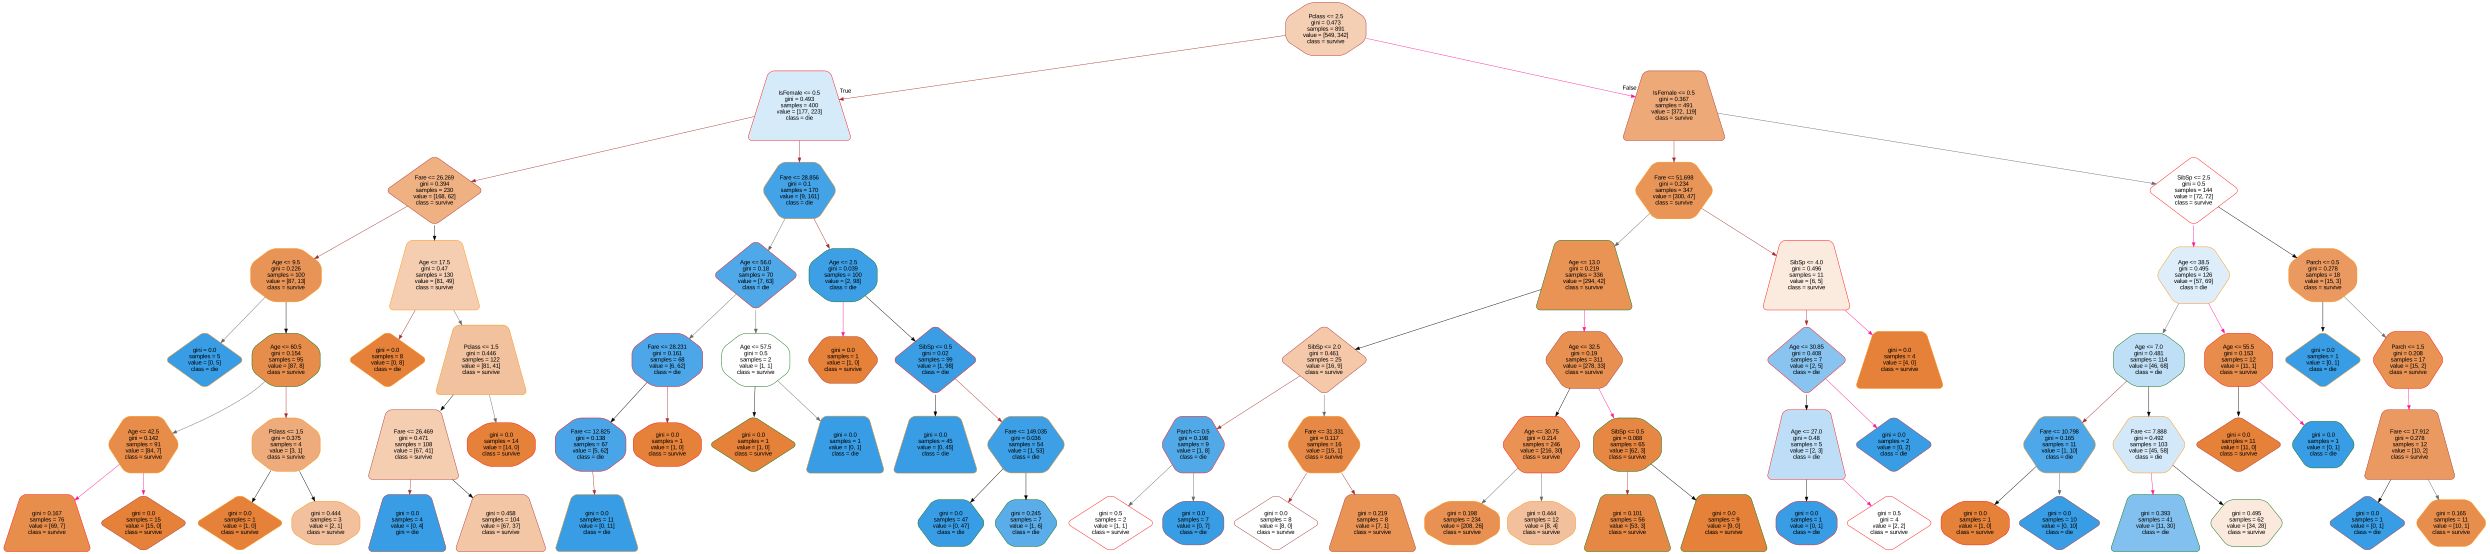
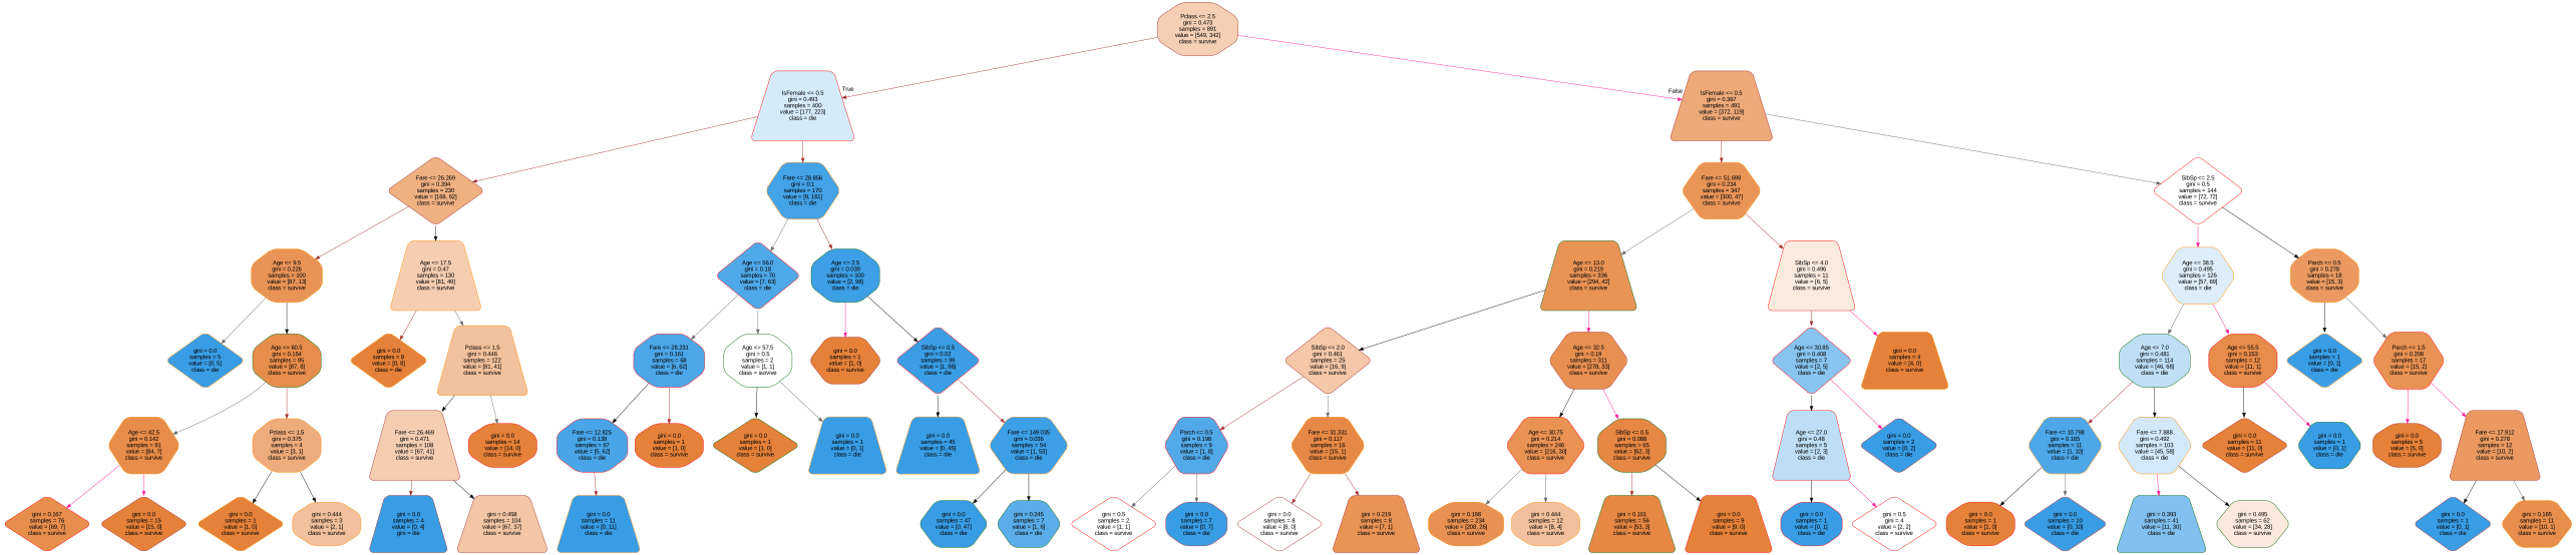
  digraph {
    fontname="Liberation Sans"
    node [color=darkorange fillcolor="#399de5" fontname="Liberation Sans" shape=octagon style="filled, rounded"]
    edge [color=black fontname="Liberation Sans"]
    n1 [color=brown fillcolor="#f5cfb4" label="Pclass <= 2.5\ngini = 0.473\nsamples = 891\nvalue = [549, 342]\nclass = survive"]
    n2 [color=red fillcolor="#d6ebfa" label="IsFemale <= 0.5\ngini = 0.493\nsamples = 400\nvalue = [177, 223]\nclass = die" shape=trapezium]
    n3 [color=brown fillcolor="#eda978" label="IsFemale <= 0.5\ngini = 0.367\nsamples = 491\nvalue = [372, 119]\nclass = survive" shape=trapezium]
    n4 [color=brown fillcolor="#efb082" label="Fare <= 26.269\ngini = 0.394\nsamples = 230\nvalue = [168, 62]\nclass = survive" shape=diamond]
    n5 [fillcolor="#44a2e6" label="Fare <= 28.856\ngini = 0.1\nsamples = 170\nvalue = [9, 161]\nclass = die" shape=hexagon]
    n6 [fillcolor="#e99558" label="Fare <= 51.698\ngini = 0.234\nsamples = 347\nvalue = [300, 47]\nclass = survive" shape=hexagon]
    n7 [color=red fillcolor="#ffffff" label="SibSp <= 2.5\ngini = 0.5\nsamples = 144\nvalue = [72, 72]\nclass = survive" shape=diamond]
    n8 [fillcolor="#e99457" label="Age <= 9.5\ngini = 0.226\nsamples = 100\nvalue = [87, 13]\nclass = survive"]
    n9 [fillcolor="#f5cdb1" label="Age <= 17.5\ngini = 0.47\nsamples = 130\nvalue = [81, 49]\nclass = survive" shape=trapezium]
    n10 [color=red fillcolor="#4fa8e8" label="Age <= 56.0\ngini = 0.18\nsamples = 70\nvalue = [7, 63]\nclass = die" shape=diamond]
    n11 [color=darkgreen fillcolor="#3d9fe6" label="Age <= 2.5\ngini = 0.039\nsamples = 100\nvalue = [2, 98]\nclass = die"]
    n12 [label="gini = 0.0\nsamples = 5\nvalue = [0, 5]\nclass = die" shape=diamond]
    n13 [color=darkgreen fillcolor="#e78d4b" label="Age <= 60.5\ngini = 0.154\nsamples = 95\nvalue = [87, 8]\nclass = survive"]
    n14 [fillcolor="#e58139" label="gini = 0.0\nsamples = 8\nvalue = [0, 8]\nclass = die" shape=diamond]
    n15 [fillcolor="#f2c19d" label="Pclass <= 1.5\ngini = 0.446\nsamples = 122\nvalue = [81, 41]\nclass = survive" shape=trapezium]
    n16 [fillcolor="#e78c49" label="Age <= 42.5\ngini = 0.142\nsamples = 91\nvalue = [84, 7]\nclass = survive" shape=hexagon]
    n17 [fillcolor="#eeab7b" label="Pclass <= 1.5\ngini = 0.375\nsamples = 4\nvalue = [3, 1]\nclass = survive"]
-   n18 [color=red fillcolor="#e88e4d" label="gini = 0.167\nsamples = 76\nvalue = [69, 7]\nclass = survive" shape=trapezium]
+   n18 [color=red fillcolor="#e88e4d" label="gini = 0.167\nsamples = 76\nvalue = [69, 7]\nclass = survive" shape=diamond]
    n19 [color=brown fillcolor="#e58139" label="gini = 0.0\nsamples = 15\nvalue = [15, 0]\nclass = survive" shape=diamond]
    n20 [fillcolor="#e58139" label="gini = 0.0\nsamples = 1\nvalue = [1, 0]\nclass = survive" shape=diamond]
    n21 [fillcolor="#f2c09c" label="gini = 0.444\nsamples = 3\nvalue = [2, 1]\nclass = survive"]
    n22 [color=brown fillcolor="#f5ceb2" label="Fare <= 26.469\ngini = 0.471\nsamples = 108\nvalue = [67, 41]\nclass = survive" shape=trapezium]
    n23 [color=red fillcolor="#e58139" label="gini = 0.0\nsamples = 14\nvalue = [14, 0]\nclass = survive"]
    n24 [color=brown label="gini = 0.0\nsamples = 4\nvalue = [0, 4]\ngini = die" shape=trapezium]
    n25 [color=brown fillcolor="#f3c7a6" label="gini = 0.458\nsamples = 104\nvalue = [67, 37]\nclass = survive" shape=trapezium]
    n26 [color=red fillcolor="#4ca6e8" label="Fare <= 28.231\ngini = 0.161\nsamples = 68\nvalue = [6, 62]\nclass = die"]
    n27 [color=darkgreen fillcolor="#ffffff" label="Age <= 57.5\ngini = 0.5\nsamples = 2\nvalue = [1, 1]\nclass = survive"]
    n28 [color=brown fillcolor="#e58139" label="gini = 0.0\nsamples = 1\nvalue = [1, 0]\nclass = survive" shape=hexagon]
    n29 [color=red fillcolor="#3b9ee5" label="SibSp <= 0.5\ngini = 0.02\nsamples = 99\nvalue = [1, 98]\nclass = die" shape=diamond]
    n30 [color=red fillcolor="#49a5e7" label="Fare <= 12.825\ngini = 0.138\nsamples = 67\nvalue = [5, 62]\nclass = die"]
    n31 [color=red fillcolor="#e58139" label="gini = 0.0\nsamples = 1\nvalue = [1, 0]\nclass = survive"]
    n32 [color=darkgreen fillcolor="#e58139" label="gini = 0.0\nsamples = 1\nvalue = [1, 0]\nclass = survive" shape=diamond]
    n33 [label="gini = 0.0\nsamples = 1\nvalue = [0, 1]\nclass = die" shape=trapezium]
    n34 [label="gini = 0.0\nsamples = 11\nvalue = [0, 11]\nclass = die" shape=trapezium]
    n35 [label="gini = 0.0\nsamples = 45\nvalue = [0, 45]\nclass = die" shape=trapezium]
    n36 [fillcolor="#3d9fe5" label="Fare <= 149.035\ngini = 0.036\nsamples = 54\nvalue = [1, 53]\nclass = die" shape=hexagon]
    n37 [color=darkgreen label="gini = 0.0\nsamples = 47\nvalue = [0, 47]\nclass = die" shape=hexagon]
    n38 [color=darkgreen fillcolor="#5aade9" label="gini = 0.245\nsamples = 7\nvalue = [1, 6]\nclass = die" shape=hexagon]
    n39 [color=darkgreen fillcolor="#e99355" label="Age <= 13.0\ngini = 0.219\nsamples = 336\nvalue = [294, 42]\nclass = survive" shape=trapezium]
    n40 [color=red fillcolor="#fbeade" label="SibSp <= 4.0\ngini = 0.496\nsamples = 11\nvalue = [6, 5]\nclass = survive" shape=trapezium]
    n41 [fillcolor="#ddeefa" label="Age <= 38.5\ngini = 0.495\nsamples = 126\nvalue = [57, 69]\nclass = die" shape=hexagon]
    n42 [fillcolor="#ea9a61" label="Parch <= 0.5\ngini = 0.278\nsamples = 18\nvalue = [15, 3]\nclass = survive"]
    n43 [color=brown fillcolor="#f4c8a8" label="SibSp <= 2.0\ngini = 0.461\nsamples = 25\nvalue = [16, 9]\nclass = survive" shape=diamond]
    n44 [color=brown fillcolor="#e89051" label="Age <= 32.5\ngini = 0.19\nsamples = 311\nvalue = [278, 33]\nclass = survive" shape=hexagon]
    n45 [color=red fillcolor="#88c4ef" label="Age <= 30.85\ngini = 0.408\nsamples = 7\nvalue = [2, 5]\nclass = die" shape=diamond]
    n46 [fillcolor="#e58139" label="gini = 0.0\nsamples = 4\nvalue = [4, 0]\nclass = survive" shape=trapezium]
    n47 [color=red fillcolor="#52a9e8" label="Parch <= 0.5\ngini = 0.198\nsamples = 9\nvalue = [1, 8]\nclass = die" shape=hexagon]
    n48 [fillcolor="#e78946" label="Fare <= 31.331\ngini = 0.117\nsamples = 16\nvalue = [15, 1]\nclass = survive" shape=hexagon]
    n49 [color=red fillcolor="#e99254" label="Age <= 30.75\ngini = 0.214\nsamples = 246\nvalue = [216, 30]\nclass = survive" shape=hexagon]
    n50 [color=darkgreen fillcolor="#e68743" label="SibSp <= 0.5\ngini = 0.088\nsamples = 65\nvalue = [62, 3]\nclass = survive"]
    n51 [color=red fillcolor="#ffffff" label="gini = 0.5\nsamples = 2\nvalue = [1, 1]\nclass = survive" shape=diamond]
    n52 [color=brown label="gini = 0.0\nsamples = 7\nvalue = [0, 7]\nclass = die"]
    n53 [color=brown fillcolor="#ffffff" label="gini = 0.0\nsamples = 8\nvalue = [8, 0]\nclass = survive" shape=diamond]
    n54 [color=brown fillcolor="#e99355" label="gini = 0.219\nsamples = 8\nvalue = [7, 1]\nclass = survive" shape=trapezium]
    n55 [fillcolor="#e89152" label="gini = 0.198\nsamples = 234\nvalue = [208, 26]\nclass = survive"]
    n56 [fillcolor="#f2c09c" label="gini = 0.444\nsamples = 12\nvalue = [8, 4]\nclass = survive"]
    n57 [color=darkgreen fillcolor="#e68844" label="gini = 0.101\nsamples = 56\nvalue = [53, 3]\nclass = survive" shape=trapezium]
-   n58 [color=darkgreen fillcolor="#e58139" label="gini = 0.0\nsamples = 9\nvalue = [9, 0]\nclass = survive" shape=trapezium]
+   n58 [color=red fillcolor="#e58139" label="gini = 0.0\nsamples = 9\nvalue = [9, 0]\nclass = survive" shape=trapezium]
    n59 [color=red fillcolor="#bddef6" label="Age <= 27.0\ngini = 0.48\nsamples = 5\nvalue = [2, 3]\nclass = die" shape=trapezium]
    n60 [color=brown label="gini = 0.0\nsamples = 2\nvalue = [0, 2]\nclass = die" shape=diamond]
    n61 [color=red label="gini = 0.0\nsamples = 1\nvalue = [0, 1]\nclass = die"]
    n62 [color=red fillcolor="#ffffff" label="gini = 0.5\ngini = 4\nvalue = [2, 2]\nclass = survive" shape=diamond]
    n63 [color=darkgreen fillcolor="#bfdff7" label="Age <= 7.0\ngini = 0.481\nsamples = 114\nvalue = [46, 68]\nclass = die"]
    n64 [color=red fillcolor="#e78c4b" label="Age <= 55.5\ngini = 0.153\nsamples = 12\nvalue = [11, 1]\nclass = survive"]
    n65 [label="gini = 0.0\nsamples = 1\nvalue = [0, 1]\nclass = die" shape=diamond]
    n66 [color=red fillcolor="#e89253" label="Parch <= 1.5\ngini = 0.208\nsamples = 17\nvalue = [15, 2]\nclass = survive" shape=hexagon]
    n67 [fillcolor="#4da7e8" label="Fare <= 10.798\ngini = 0.165\nsamples = 11\nvalue = [1, 10]\nclass = die" shape=hexagon]
    n68 [fillcolor="#d3e9f9" label="Fare <= 7.888\ngini = 0.492\nsamples = 103\nvalue = [45, 58]\nclass = die" shape=hexagon]
    n69 [color=brown fillcolor="#e58139" label="gini = 0.0\nsamples = 11\nvalue = [11, 0]\nclass = survive" shape=diamond]
    n70 [color=darkgreen label="gini = 0.0\nsamples = 1\nvalue = [0, 1]\nclass = die" shape=hexagon]
    n71 [color=red fillcolor="#e58139" label="gini = 0.0\nsamples = 1\nvalue = [1, 0]\nclass = survive"]
    n72 [color=brown label="gini = 0.0\nsamples = 10\nvalue = [0, 10]\nclass = die" shape=diamond]
    n73 [color=darkgreen fillcolor="#82c1ef" label="gini = 0.393\nsamples = 41\nvalue = [11, 30]\nclass = die" shape=trapezium]
    n74 [color=darkgreen fillcolor="#fae9dc" label="gini = 0.495\nsamples = 62\nvalue = [34, 28]\nclass = survive" shape=hexagon]
+   n75 [color=brown fillcolor="#e58139" label="gini = 0.0\nsamples = 5\nvalue = [5, 0]\nclass = survive"]
    n76 [color=brown fillcolor="#ea9a61" label="Fare <= 17.912\ngini = 0.278\nsamples = 12\nvalue = [10, 2]\nclass = survive" shape=trapezium]
    n77 [color=brown label="gini = 0.0\nsamples = 1\nvalue = [0, 1]\nclass = die" shape=diamond]
    n78 [fillcolor="#e88e4d" label="gini = 0.165\nsamples = 11\nvalue = [10, 1]\nclass = survive" shape=hexagon]
    n1 -> n2 [color=brown headlabel=True labelangle=45 labeldistance=2.5]
    n1 -> n3 [color=deeppink headlabel=False labelangle=-45 labeldistance=2.5]
    n2 -> n4 [color=brown]
    n2 -> n5 [color=brown]
    n3 -> n6 [color=brown]
    n3 -> n7 [color=gray40]
    n4 -> n8 [color=brown]
    n4 -> n9
    n5 -> n10 [color=gray40]
    n5 -> n11 [color=brown]
    n6 -> n39 [color=gray40]
    n6 -> n40 [color=brown]
    n7 -> n41 [color=deeppink]
    n7 -> n42
    n8 -> n12 [color=gray40]
    n8 -> n13
    n9 -> n14 [color=brown]
    n9 -> n15 [color=gray40]
    n10 -> n26 [color=gray40]
    n10 -> n27 [color=gray40]
    n11 -> n28 [color=deeppink]
    n11 -> n29
    n13 -> n16 [color=gray40]
    n13 -> n17 [color=brown]
    n15 -> n22
    n15 -> n23 [color=gray40]
    n16 -> n18 [color=deeppink]
    n16 -> n19 [color=deeppink]
    n17 -> n20
    n17 -> n21
    n22 -> n24 [color=brown]
    n22 -> n25
    n26 -> n30
    n26 -> n31 [color=brown]
    n27 -> n32
    n27 -> n33 [color=gray40]
    n29 -> n35
    n29 -> n36 [color=brown]
    n30 -> n34 [color=brown]
    n36 -> n37
    n36 -> n38
    n39 -> n43
    n39 -> n44 [color=deeppink]
    n40 -> n45 [color=brown]
    n40 -> n46 [color=deeppink]
    n41 -> n63 [color=gray40]
    n41 -> n64 [color=deeppink]
    n42 -> n65
    n42 -> n66 [color=gray40]
    n43 -> n47 [color=brown]
    n43 -> n48 [color=gray40]
    n44 -> n49
    n44 -> n50 [color=deeppink]
    n45 -> n59
    n45 -> n60 [color=deeppink]
    n47 -> n51 [color=gray40]
    n47 -> n52 [color=gray40]
    n48 -> n53 [color=brown]
    n48 -> n54 [color=brown]
    n49 -> n55 [color=gray40]
    n49 -> n56 [color=gray40]
    n50 -> n57 [color=brown]
    n50 -> n58
    n59 -> n61
    n59 -> n62 [color=deeppink]
    n63 -> n67 [color=brown]
    n63 -> n68
    n64 -> n69
    n64 -> n70 [color=deeppink]
+   n66 -> n75 [color=deeppink]
    n66 -> n76 [color=deeppink]
    n67 -> n71
    n67 -> n72 [color=gray40]
    n68 -> n73 [color=deeppink]
    n68 -> n74
    n76 -> n77
    n76 -> n78 [color=gray40]
  }
